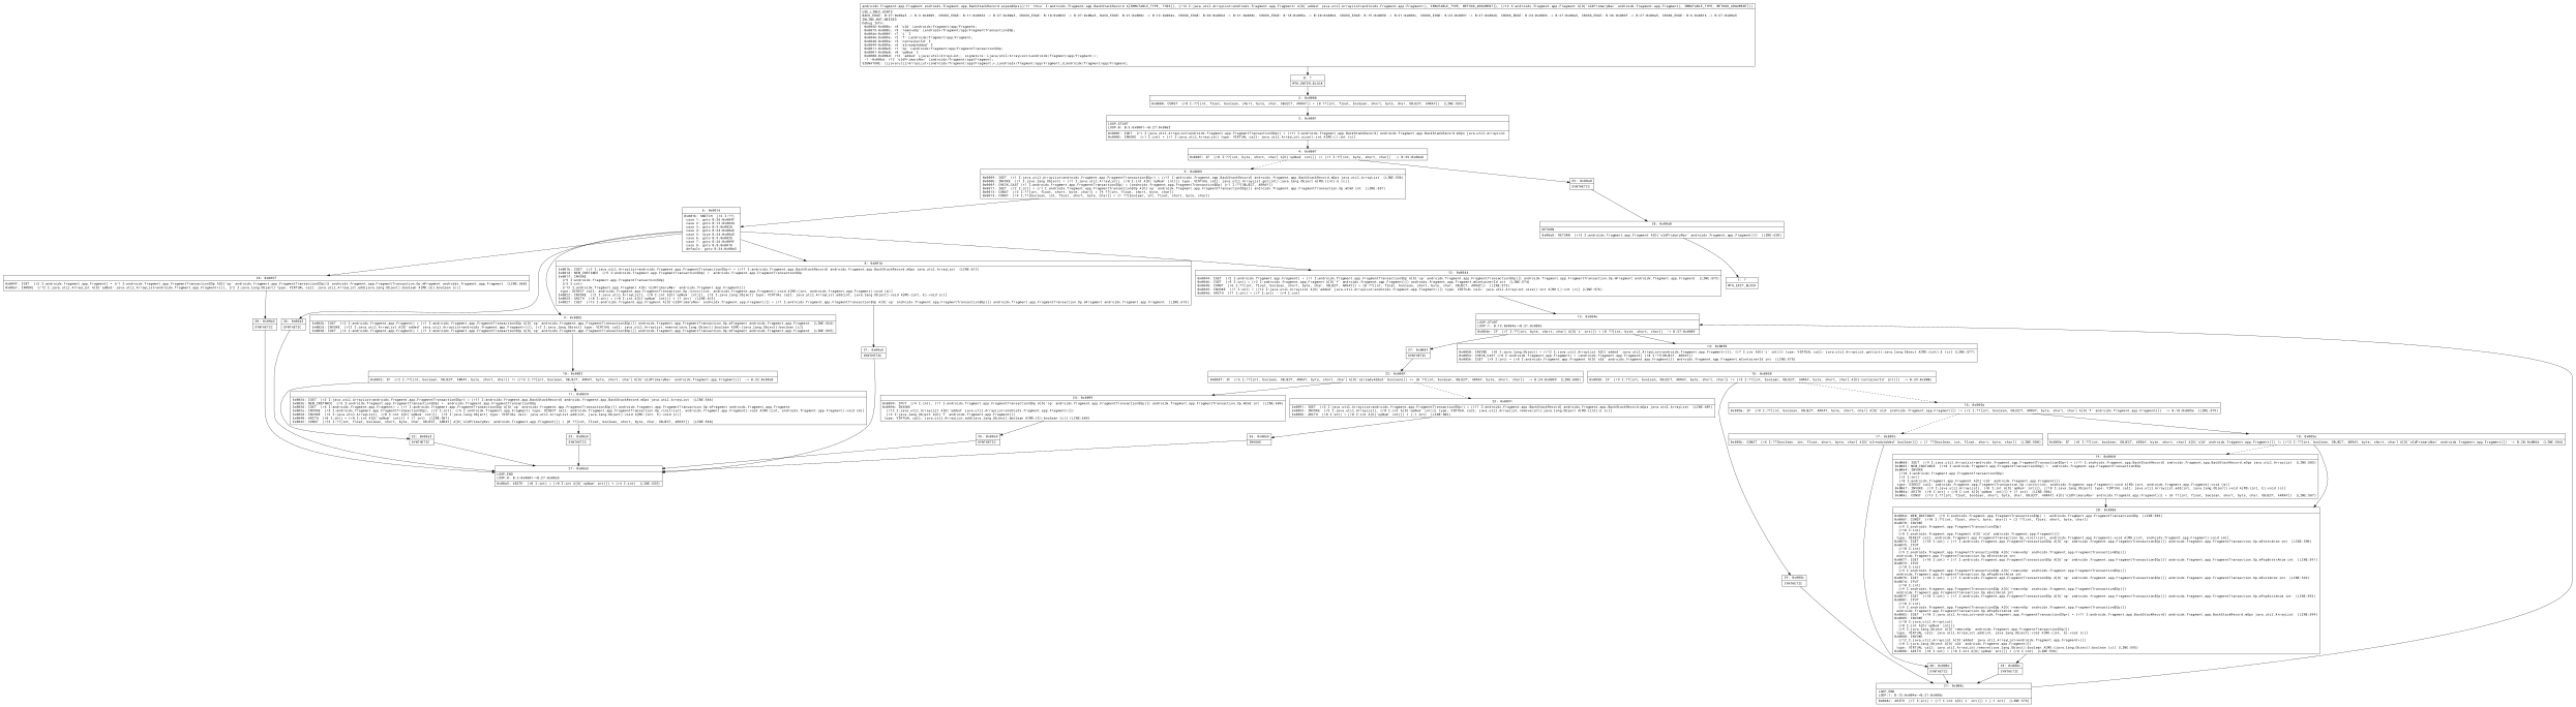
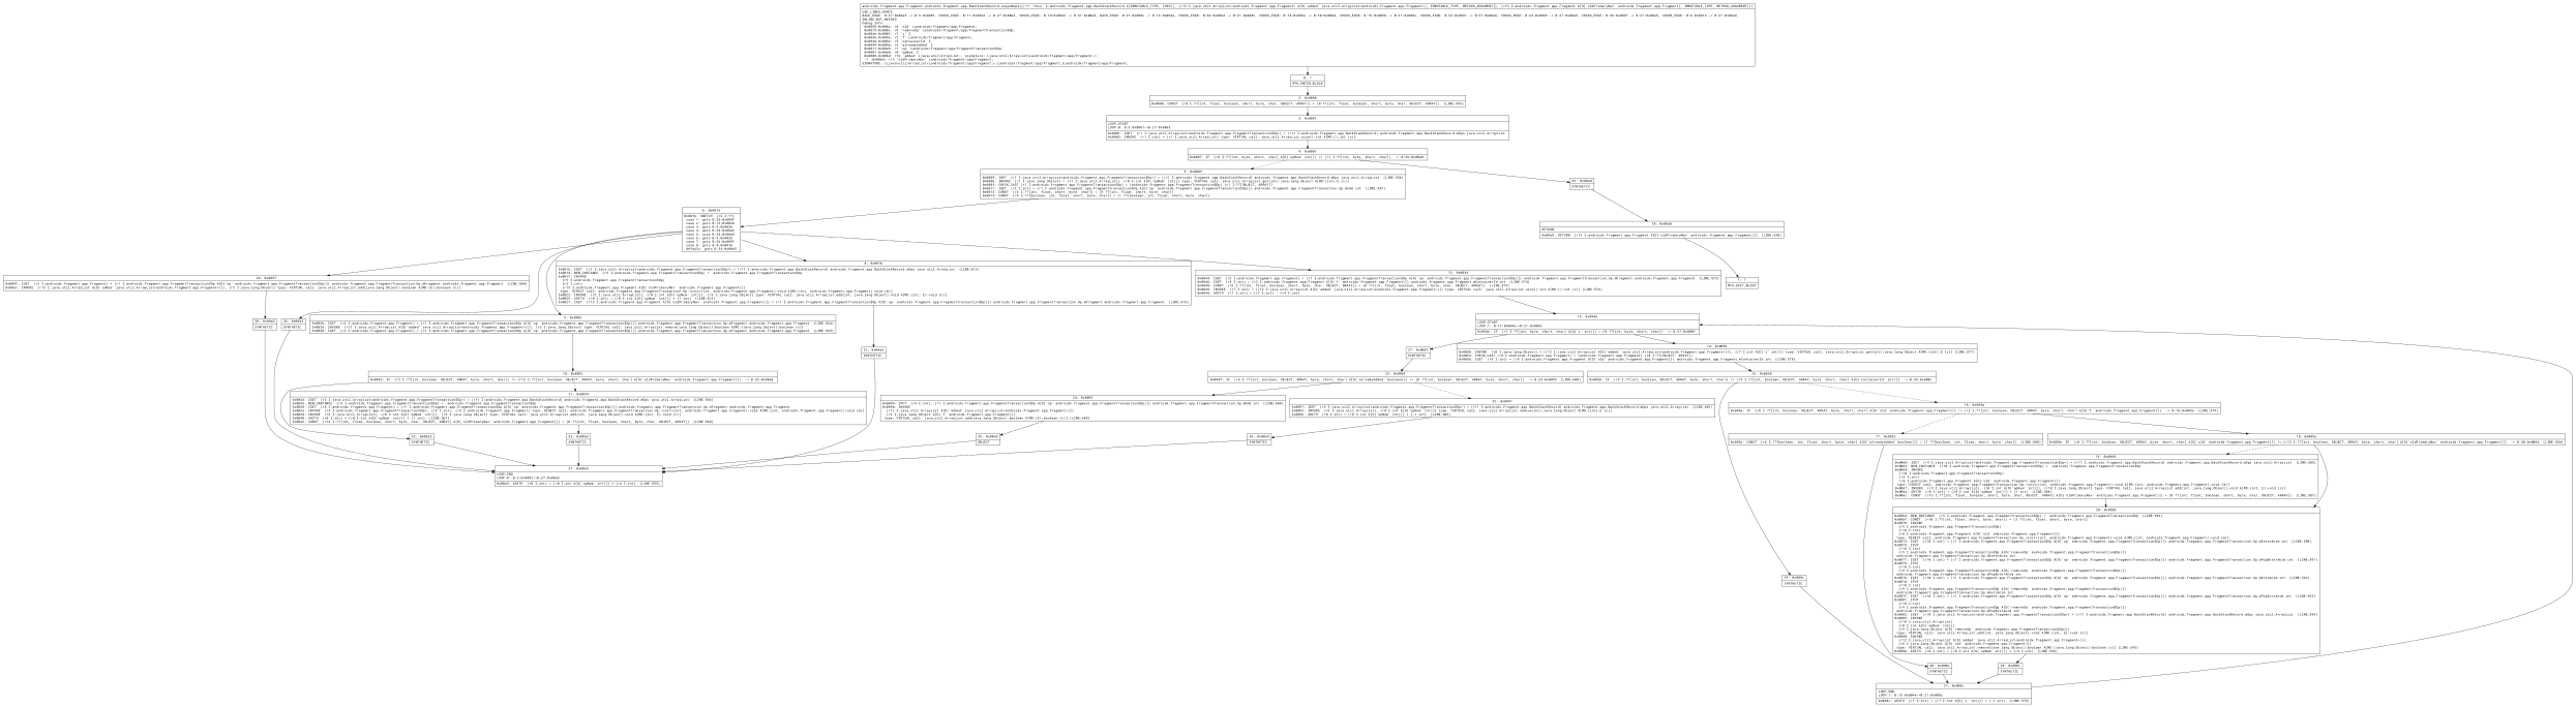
  digraph {
    fontname="Roboto Mono"
    node [fontname="Roboto Mono" shape=record]
    edge [fontname="Roboto Mono"]
    n1 [label="{0\:\ ?|MTH_ENTER_BLOCK\l}"]
    n2 [label="{2\:\ 0x0000|0x0000: CONST  (r0 I:??[int, float, boolean, short, byte, char, OBJECT, ARRAY]) = (0 ??[int, float, boolean, short, byte, char, OBJECT, ARRAY])  (LINE:555)\l}"]
    n3 [label="{3\:\ 0x0001|LOOP_START\lLOOP:0: B:3:0x0001\-\>B:27:0x00a5\l|0x0001: IGET  (r1 I:java.util.ArrayList\<androidx.fragment.app.FragmentTransaction$Op\>) = (r11 I:androidx.fragment.app.BackStackRecord) androidx.fragment.app.BackStackRecord.mOps java.util.ArrayList \l0x0003: INVOKE  (r1 I:int) = (r1 I:java.util.ArrayList) type: VIRTUAL call: java.util.ArrayList.size():int A[MD:():int (c)]\l}"]
    n4 [label="{4\:\ 0x0007|0x0007: IF  (r0 I:??[int, byte, short, char] A[D('opNum' int)]) \>= (r1 I:??[int, byte, short, char])  \-\> B:29:0x00a8 \l}"]
    n5 [label="{5\:\ 0x0009|0x0009: IGET  (r1 I:java.util.ArrayList\<androidx.fragment.app.FragmentTransaction$Op\>) = (r11 I:androidx.fragment.app.BackStackRecord) androidx.fragment.app.BackStackRecord.mOps java.util.ArrayList  (LINE:556)\l0x000b: INVOKE  (r1 I:java.lang.Object) = (r1 I:java.util.ArrayList), (r0 I:int A[D('opNum' int)]) type: VIRTUAL call: java.util.ArrayList.get(int):java.lang.Object A[MD:(int):E (c)]\l0x000f: CHECK_CAST (r1 I:androidx.fragment.app.FragmentTransaction$Op) = (androidx.fragment.app.FragmentTransaction$Op) (r1 I:??[OBJECT, ARRAY]) \l0x0011: IGET  (r2 I:int) = (r1 I:androidx.fragment.app.FragmentTransaction$Op A[D('op' androidx.fragment.app.FragmentTransaction$Op)]) androidx.fragment.app.FragmentTransaction.Op.mCmd int  (LINE:557)\l0x0013: CONST  (r3 I:??[int, float, short, byte, char]) = (9 ??[int, float, short, byte, char]) \l0x0015: CONST  (r4 I:??[boolean, int, float, short, byte, char]) = (1 ??[boolean, int, float, short, byte, char]) \l}"]
    n6 [label="{29\:\ 0x00a8|SYNTHETIC\l}"]
    n7 [label="{6\:\ 0x0016|0x0016: SWITCH  (r2 I:??)\l case 1: goto B:26:0x009f\l case 2: goto B:12:0x0044\l case 3: goto B:9:0x002b\l case 4: goto B:34:0x00a5\l case 5: size B:34:0x00a5\l case 6: goto B:9:0x002b\l case 7: goto B:26:0x009f\l case 8: goto B:8:0x001b\l default: goto B:34:0x00a5 \l}"]
    n8 [label="{28\:\ 0x00a8|RETURN\l|0x00a8: RETURN  (r13 I:androidx.fragment.app.Fragment A[D('oldPrimaryNav' androidx.fragment.app.Fragment)])  (LINE:620)\l}"]
    n9 [label="{8\:\ 0x001b|0x001b: IGET  (r2 I:java.util.ArrayList\<androidx.fragment.app.FragmentTransaction$Op\>) = (r11 I:androidx.fragment.app.BackStackRecord) androidx.fragment.app.BackStackRecord.mOps java.util.ArrayList  (LINE:612)\l0x001d: NEW_INSTANCE  (r5 I:androidx.fragment.app.FragmentTransaction$Op) =  androidx.fragment.app.FragmentTransaction$Op \l0x001f: INVOKE  \l  (r5 I:androidx.fragment.app.FragmentTransaction$Op)\l  (r3 I:int)\l  (r13 I:androidx.fragment.app.Fragment A[D('oldPrimaryNav' androidx.fragment.app.Fragment)])\l type: DIRECT call: androidx.fragment.app.FragmentTransaction.Op.\<init\>(int, androidx.fragment.app.Fragment):void A[MD:(int, androidx.fragment.app.Fragment):void (m)]\l0x0022: INVOKE  (r2 I:java.util.ArrayList), (r0 I:int A[D('opNum' int)]), (r5 I:java.lang.Object) type: VIRTUAL call: java.util.ArrayList.add(int, java.lang.Object):void A[MD:(int, E):void (c)]\l0x0025: ARITH  (r0 I:int) = (r0 I:int A[D('opNum' int)]) + (1 int)  (LINE:613)\l0x0027: IGET  (r13 I:androidx.fragment.app.Fragment A[D('oldPrimaryNav' androidx.fragment.app.Fragment)]) = (r1 I:androidx.fragment.app.FragmentTransaction$Op A[D('op' androidx.fragment.app.FragmentTransaction$Op)]) androidx.fragment.app.FragmentTransaction.Op.mFragment androidx.fragment.app.Fragment  (LINE:615)\l}"]
    n10 [label="{9\:\ 0x002b|0x002b: IGET  (r2 I:androidx.fragment.app.Fragment) = (r1 I:androidx.fragment.app.FragmentTransaction$Op A[D('op' androidx.fragment.app.FragmentTransaction$Op)]) androidx.fragment.app.FragmentTransaction.Op.mFragment androidx.fragment.app.Fragment  (LINE:564)\l0x002d: INVOKE  (r12 I:java.util.ArrayList A[D('added' java.util.ArrayList\<androidx.fragment.app.Fragment\>)]), (r2 I:java.lang.Object) type: VIRTUAL call: java.util.ArrayList.remove(java.lang.Object):boolean A[MD:(java.lang.Object):boolean (c)]\l0x0030: IGET  (r2 I:androidx.fragment.app.Fragment) = (r1 I:androidx.fragment.app.FragmentTransaction$Op A[D('op' androidx.fragment.app.FragmentTransaction$Op)]) androidx.fragment.app.FragmentTransaction.Op.mFragment androidx.fragment.app.Fragment  (LINE:565)\l}"]
    n11 [label="{12\:\ 0x0044|0x0044: IGET  (r2 I:androidx.fragment.app.Fragment) = (r1 I:androidx.fragment.app.FragmentTransaction$Op A[D('op' androidx.fragment.app.FragmentTransaction$Op)]) androidx.fragment.app.FragmentTransaction.Op.mFragment androidx.fragment.app.Fragment  (LINE:573)\l0x0046: IGET  (r5 I:int) = (r2 I:androidx.fragment.app.Fragment A[D('f' androidx.fragment.app.Fragment)]) androidx.fragment.app.Fragment.mContainerId int  (LINE:574)\l0x0048: CONST  (r6 I:??[int, float, boolean, short, byte, char, OBJECT, ARRAY]) = (0 ??[int, float, boolean, short, byte, char, OBJECT, ARRAY])  (LINE:575)\l0x0049: INVOKE  (r7 I:int) = (r12 I:java.util.ArrayList A[D('added' java.util.ArrayList\<androidx.fragment.app.Fragment\>)]) type: VIRTUAL call: java.util.ArrayList.size():int A[MD:():int (c)] (LINE:576)\l0x004d: ARITH  (r7 I:int) = (r7 I:int) \- (r4 I:int) \l}"]
    n12 [label="{26\:\ 0x009f|0x009f: IGET  (r2 I:androidx.fragment.app.Fragment) = (r1 I:androidx.fragment.app.FragmentTransaction$Op A[D('op' androidx.fragment.app.FragmentTransaction$Op)]) androidx.fragment.app.FragmentTransaction.Op.mFragment androidx.fragment.app.Fragment  (LINE:560)\l0x00a1: INVOKE  (r12 I:java.util.ArrayList A[D('added' java.util.ArrayList\<androidx.fragment.app.Fragment\>)]), (r2 I:java.lang.Object) type: VIRTUAL call: java.util.ArrayList.add(java.lang.Object):boolean A[MD:(E):boolean (c)]\l}"]
    n13 [label="{34\:\ 0x00a5|SYNTHETIC\l}"]
    n14 [label="{31\:\ 0x00a5|SYNTHETIC\l}"]
    n15 [label="{10\:\ 0x0032|0x0032: IF  (r2 I:??[int, boolean, OBJECT, ARRAY, byte, short, char]) != (r13 I:??[int, boolean, OBJECT, ARRAY, byte, short, char] A[D('oldPrimaryNav' androidx.fragment.app.Fragment)])  \-\> B:32:0x00a5 \l}"]
    n16 [label="{13\:\ 0x004e|LOOP_START\lLOOP:1: B:13:0x004e\-\>B:21:0x008c\l|0x004e: IF  (r7 I:??[int, byte, short, char] A[D('i' int)]) \< (0 ??[int, byte, short, char])  \-\> B:37:0x008f \l}"]
    n17 [label="{30\:\ 0x00a5|SYNTHETIC\l}"]
    n18 [label="{27\:\ 0x00a5|LOOP_END\lLOOP:0: B:3:0x0001\-\>B:27:0x00a5\l|0x00a5: ARITH  (r0 I:int) = (r0 I:int A[D('opNum' int)]) + (r4 I:int)  (LINE:555)\l}"]
    n19 [label="{11\:\ 0x0034|0x0034: IGET  (r2 I:java.util.ArrayList\<androidx.fragment.app.FragmentTransaction$Op\>) = (r11 I:androidx.fragment.app.BackStackRecord) androidx.fragment.app.BackStackRecord.mOps java.util.ArrayList  (LINE:566)\l0x0036: NEW_INSTANCE  (r5 I:androidx.fragment.app.FragmentTransaction$Op) =  androidx.fragment.app.FragmentTransaction$Op \l0x0038: IGET  (r6 I:androidx.fragment.app.Fragment) = (r1 I:androidx.fragment.app.FragmentTransaction$Op A[D('op' androidx.fragment.app.FragmentTransaction$Op)]) androidx.fragment.app.FragmentTransaction.Op.mFragment androidx.fragment.app.Fragment \l0x003a: INVOKE  (r5 I:androidx.fragment.app.FragmentTransaction$Op), (r3 I:int), (r6 I:androidx.fragment.app.Fragment) type: DIRECT call: androidx.fragment.app.FragmentTransaction.Op.\<init\>(int, androidx.fragment.app.Fragment):void A[MD:(int, androidx.fragment.app.Fragment):void (m)]\l0x003d: INVOKE  (r2 I:java.util.ArrayList), (r0 I:int A[D('opNum' int)]), (r5 I:java.lang.Object) type: VIRTUAL call: java.util.ArrayList.add(int, java.lang.Object):void A[MD:(int, E):void (c)]\l0x0040: ARITH  (r0 I:int) = (r0 I:int A[D('opNum' int)]) + (1 int)  (LINE:567)\l0x0042: CONST  (r13 I:??[int, float, boolean, short, byte, char, OBJECT, ARRAY] A[D('oldPrimaryNav' androidx.fragment.app.Fragment)]) = (0 ??[int, float, boolean, short, byte, char, OBJECT, ARRAY])  (LINE:568)\l}"]
    n20 [label="{32\:\ 0x00a5|SYNTHETIC\l}"]
    n21 [label="{33\:\ 0x00a5|SYNTHETIC\l}"]
    n22 [label="{14\:\ 0x0050|0x0050: INVOKE  (r8 I:java.lang.Object) = (r12 I:java.util.ArrayList A[D('added' java.util.ArrayList\<androidx.fragment.app.Fragment\>)]), (r7 I:int A[D('i' int)]) type: VIRTUAL call: java.util.ArrayList.get(int):java.lang.Object A[MD:(int):E (c)] (LINE:577)\l0x0054: CHECK_CAST (r8 I:androidx.fragment.app.Fragment) = (androidx.fragment.app.Fragment) (r8 I:??[OBJECT, ARRAY]) \l0x0056: IGET  (r9 I:int) = (r8 I:androidx.fragment.app.Fragment A[D('old' androidx.fragment.app.Fragment)]) androidx.fragment.app.Fragment.mContainerId int  (LINE:578)\l}"]
    n23 [label="{37\:\ 0x008f|SYNTHETIC\l}"]
    n24 [label="{15\:\ 0x0058|0x0058: IF  (r9 I:??[int, boolean, OBJECT, ARRAY, byte, short, char]) != (r5 I:??[int, boolean, OBJECT, ARRAY, byte, short, char] A[D('containerId' int)])  \-\> B:39:0x008c \l}"]
    n25 [label="{22\:\ 0x008f|0x008f: IF  (r6 I:??[int, boolean, OBJECT, ARRAY, byte, short, char] A[D('alreadyAdded' boolean)]) == (0 ??[int, boolean, OBJECT, ARRAY, byte, short, char])  \-\> B:24:0x0099  (LINE:600)\l}"]
    n26 [label="{16\:\ 0x005a|0x005a: IF  (r8 I:??[int, boolean, OBJECT, ARRAY, byte, short, char] A[D('old' androidx.fragment.app.Fragment)]) != (r2 I:??[int, boolean, OBJECT, ARRAY, byte, short, char] A[D('f' androidx.fragment.app.Fragment)])  \-\> B:18:0x005e  (LINE:579)\l}"]
    n27 [label="{39\:\ 0x008c|SYNTHETIC\l}"]
    n28 [label="{17\:\ 0x005c|0x005c: CONST  (r6 I:??[boolean, int, float, short, byte, char] A[D('alreadyAdded' boolean)]) = (1 ??[boolean, int, float, short, byte, char])  (LINE:580)\l}"]
    n29 [label="{18\:\ 0x005e|0x005e: IF  (r8 I:??[int, boolean, OBJECT, ARRAY, byte, short, char] A[D('old' androidx.fragment.app.Fragment)]) != (r13 I:??[int, boolean, OBJECT, ARRAY, byte, short, char] A[D('oldPrimaryNav' androidx.fragment.app.Fragment)])  \-\> B:20:0x006d  (LINE:584)\l}"]
    n30 [label="{21\:\ 0x008c|LOOP_END\lLOOP:1: B:13:0x004e\-\>B:21:0x008c\l|0x008c: ARITH  (r7 I:int) = (r7 I:int A[D('i' int)]) + (\-1 int)  (LINE:576)\l}"]
    n31 [label="{40\:\ 0x008c|SYNTHETIC\l}"]
    n32 [label="{19\:\ 0x0060|0x0060: IGET  (r9 I:java.util.ArrayList\<androidx.fragment.app.FragmentTransaction$Op\>) = (r11 I:androidx.fragment.app.BackStackRecord) androidx.fragment.app.BackStackRecord.mOps java.util.ArrayList  (LINE:585)\l0x0062: NEW_INSTANCE  (r10 I:androidx.fragment.app.FragmentTransaction$Op) =  androidx.fragment.app.FragmentTransaction$Op \l0x0064: INVOKE  \l  (r10 I:androidx.fragment.app.FragmentTransaction$Op)\l  (r3 I:int)\l  (r8 I:androidx.fragment.app.Fragment A[D('old' androidx.fragment.app.Fragment)])\l type: DIRECT call: androidx.fragment.app.FragmentTransaction.Op.\<init\>(int, androidx.fragment.app.Fragment):void A[MD:(int, androidx.fragment.app.Fragment):void (m)]\l0x0067: INVOKE  (r9 I:java.util.ArrayList), (r0 I:int A[D('opNum' int)]), (r10 I:java.lang.Object) type: VIRTUAL call: java.util.ArrayList.add(int, java.lang.Object):void A[MD:(int, E):void (c)]\l0x006a: ARITH  (r0 I:int) = (r0 I:int A[D('opNum' int)]) + (1 int)  (LINE:586)\l0x006c: CONST  (r13 I:??[int, float, boolean, short, byte, char, OBJECT, ARRAY] A[D('oldPrimaryNav' androidx.fragment.app.Fragment)]) = (0 ??[int, float, boolean, short, byte, char, OBJECT, ARRAY])  (LINE:587)\l}"]
    n33 [label="{20\:\ 0x006d|0x006d: NEW_INSTANCE  (r9 I:androidx.fragment.app.FragmentTransaction$Op) =  androidx.fragment.app.FragmentTransaction$Op  (LINE:589)\l0x006f: CONST  (r10 I:??[int, float, short, byte, char]) = (3 ??[int, float, short, byte, char]) \l0x0070: INVOKE  \l  (r9 I:androidx.fragment.app.FragmentTransaction$Op)\l  (r10 I:int)\l  (r8 I:androidx.fragment.app.Fragment A[D('old' androidx.fragment.app.Fragment)])\l type: DIRECT call: androidx.fragment.app.FragmentTransaction.Op.\<init\>(int, androidx.fragment.app.Fragment):void A[MD:(int, androidx.fragment.app.Fragment):void (m)]\l0x0073: IGET  (r10 I:int) = (r1 I:androidx.fragment.app.FragmentTransaction$Op A[D('op' androidx.fragment.app.FragmentTransaction$Op)]) androidx.fragment.app.FragmentTransaction.Op.mEnterAnim int  (LINE:590)\l0x0075: IPUT  \l  (r10 I:int)\l  (r9 I:androidx.fragment.app.FragmentTransaction$Op A[D('removeOp' androidx.fragment.app.FragmentTransaction$Op)])\l androidx.fragment.app.FragmentTransaction.Op.mEnterAnim int \l0x0077: IGET  (r10 I:int) = (r1 I:androidx.fragment.app.FragmentTransaction$Op A[D('op' androidx.fragment.app.FragmentTransaction$Op)]) androidx.fragment.app.FragmentTransaction.Op.mPopEnterAnim int  (LINE:591)\l0x0079: IPUT  \l  (r10 I:int)\l  (r9 I:androidx.fragment.app.FragmentTransaction$Op A[D('removeOp' androidx.fragment.app.FragmentTransaction$Op)])\l androidx.fragment.app.FragmentTransaction.Op.mPopEnterAnim int \l0x007b: IGET  (r10 I:int) = (r1 I:androidx.fragment.app.FragmentTransaction$Op A[D('op' androidx.fragment.app.FragmentTransaction$Op)]) androidx.fragment.app.FragmentTransaction.Op.mExitAnim int  (LINE:592)\l0x007d: IPUT  \l  (r10 I:int)\l  (r9 I:androidx.fragment.app.FragmentTransaction$Op A[D('removeOp' androidx.fragment.app.FragmentTransaction$Op)])\l androidx.fragment.app.FragmentTransaction.Op.mExitAnim int \l0x007f: IGET  (r10 I:int) = (r1 I:androidx.fragment.app.FragmentTransaction$Op A[D('op' androidx.fragment.app.FragmentTransaction$Op)]) androidx.fragment.app.FragmentTransaction.Op.mPopExitAnim int  (LINE:593)\l0x0081: IPUT  \l  (r10 I:int)\l  (r9 I:androidx.fragment.app.FragmentTransaction$Op A[D('removeOp' androidx.fragment.app.FragmentTransaction$Op)])\l androidx.fragment.app.FragmentTransaction.Op.mPopExitAnim int \l0x0083: IGET  (r10 I:java.util.ArrayList\<androidx.fragment.app.FragmentTransaction$Op\>) = (r11 I:androidx.fragment.app.BackStackRecord) androidx.fragment.app.BackStackRecord.mOps java.util.ArrayList  (LINE:594)\l0x0085: INVOKE  \l  (r10 I:java.util.ArrayList)\l  (r0 I:int A[D('opNum' int)])\l  (r9 I:java.lang.Object A[D('removeOp' androidx.fragment.app.FragmentTransaction$Op)])\l type: VIRTUAL call: java.util.ArrayList.add(int, java.lang.Object):void A[MD:(int, E):void (c)]\l0x0088: INVOKE  \l  (r12 I:java.util.ArrayList A[D('added' java.util.ArrayList\<androidx.fragment.app.Fragment\>)])\l  (r8 I:java.lang.Object A[D('old' androidx.fragment.app.Fragment)])\l type: VIRTUAL call: java.util.ArrayList.remove(java.lang.Object):boolean A[MD:(java.lang.Object):boolean (c)] (LINE:595)\l0x008b: ARITH  (r0 I:int) = (r0 I:int A[D('opNum' int)]) + (r4 I:int)  (LINE:596)\l}"]
    n34 [label="{38\:\ 0x008c|SYNTHETIC\l}"]
    n35 [label="{23\:\ 0x0091|0x0091: IGET  (r3 I:java.util.ArrayList\<androidx.fragment.app.FragmentTransaction$Op\>) = (r11 I:androidx.fragment.app.BackStackRecord) androidx.fragment.app.BackStackRecord.mOps java.util.ArrayList  (LINE:601)\l0x0093: INVOKE  (r3 I:java.util.ArrayList), (r0 I:int A[D('opNum' int)]) type: VIRTUAL call: java.util.ArrayList.remove(int):java.lang.Object A[MD:(int):E (c)]\l0x0096: ARITH  (r0 I:int) = (r0 I:int A[D('opNum' int)]) + (\-1 int)  (LINE:602)\l}"]
    n36 [label="{24\:\ 0x0099|0x0099: IPUT  (r4 I:int), (r1 I:androidx.fragment.app.FragmentTransaction$Op A[D('op' androidx.fragment.app.FragmentTransaction$Op)]) androidx.fragment.app.FragmentTransaction.Op.mCmd int  (LINE:604)\l0x009b: INVOKE  \l  (r12 I:java.util.ArrayList A[D('added' java.util.ArrayList\<androidx.fragment.app.Fragment\>)])\l  (r2 I:java.lang.Object A[D('f' androidx.fragment.app.Fragment)])\l type: VIRTUAL call: java.util.ArrayList.add(java.lang.Object):boolean A[MD:(E):boolean (c)] (LINE:605)\l}"]
-   n37 [label="{36\:\ 0x00a5|INVOKE\l}"]
-   n38 [label="{35\:\ 0x00a5|SYNTHETIC\l}"]
+   n37 [label="{36\:\ 0x00a5|SYNTHETIC\l}"]
+   n38 [label="{35\:\ 0x00a5|OBJECT\l}"]
    n39 [label="{1\:\ ?|MTH_EXIT_BLOCK\l}"]
    n40 [label="{androidx.fragment.app.Fragment androidx.fragment.app.BackStackRecord.expandOps((r11 'this' I:androidx.fragment.app.BackStackRecord A[IMMUTABLE_TYPE, THIS]), (r12 I:java.util.ArrayList\<androidx.fragment.app.Fragment\> A[D('added' java.util.ArrayList\<androidx.fragment.app.Fragment\>), IMMUTABLE_TYPE, METHOD_ARGUMENT]), (r13 I:androidx.fragment.app.Fragment A[D('oldPrimaryNav' androidx.fragment.app.Fragment), IMMUTABLE_TYPE, METHOD_ARGUMENT]))  | USE_LINES_HINTS\lBACK_EDGE: B:27:0x00a5 \-\> B:3:0x0001, CROSS_EDGE: B:11:0x0034 \-\> B:27:0x00a5, CROSS_EDGE: B:10:0x0032 \-\> B:27:0x00a5, BACK_EDGE: B:21:0x008c \-\> B:13:0x004e, CROSS_EDGE: B:20:0x006d \-\> B:21:0x008c, CROSS_EDGE: B:18:0x005e \-\> B:20:0x006d, CROSS_EDGE: B:15:0x0058 \-\> B:21:0x008c, CROSS_EDGE: B:23:0x0091 \-\> B:27:0x00a5, CROSS_EDGE: B:24:0x0099 \-\> B:27:0x00a5, CROSS_EDGE: B:26:0x009f \-\> B:27:0x00a5, CROSS_EDGE: B:6:0x0016 \-\> B:27:0x00a5\lINLINE_NOT_NEEDED\lDebug Info:\l  0x0056\-0x008c: r8 'old' Landroidx\/fragment\/app\/Fragment;\l  0x0073\-0x008c: r9 'removeOp' Landroidx\/fragment\/app\/FragmentTransaction$Op;\l  0x004e\-0x008f: r7 'i' I\l  0x0046\-0x009e: r2 'f' Landroidx\/fragment\/app\/Fragment;\l  0x0048\-0x009e: r5 'containerId' I\l  0x0049\-0x009e: r6 'alreadyAdded' Z\l  0x0011\-0x00a5: r1 'op' Landroidx\/fragment\/app\/FragmentTransaction$Op;\l  0x0001\-0x00a8: r0 'opNum' I\l  0x0000\-0x00bd: r12 'added' Ljava\/util\/ArrayList;, signature: Ljava\/util\/ArrayList\<Landroidx\/fragment\/app\/Fragment;\>;\l  \-1 \-0x00bd: r13 'oldPrimaryNav' Landroidx\/fragment\/app\/Fragment;\lSIGNATURE: (Ljava\/util\/ArrayList\<Landroidx\/fragment\/app\/Fragment;\>;Landroidx\/fragment\/app\/Fragment;)Landroidx\/fragment\/app\/Fragment;\l}"]
    n1 -> n2
    n2 -> n3
    n3 -> n4
    n4 -> n5 [style=dashed]
    n4 -> n6
    n5 -> n7
    n6 -> n8
    n7 -> n9
    n7 -> n10
    n7 -> n11
    n7 -> n12
    n7 -> n13
    n8 -> n39
    n9 -> n14
    n10 -> n15
    n11 -> n16
    n12 -> n17
    n13 -> n18
    n14 -> n18
    n15 -> n19 [style=dashed]
    n15 -> n20
    n16 -> n22 [style=solid]
    n16 -> n23
    n17 -> n18
    n19 -> n21
    n20 -> n18
    n21 -> n18
+   n22 -> n24
    n23 -> n25
    n24 -> n26 [style=dashed]
    n24 -> n27
    n25 -> n35 [style=dashed]
    n25 -> n36
    n26 -> n28 [style=dashed]
    n26 -> n29
    n27 -> n30
    n28 -> n31
    n29 -> n32 [style=dashed]
    n29 -> n33
    n30 -> n16
    n31 -> n30
    n32 -> n33
    n33 -> n34
    n34 -> n30
    n35 -> n37
    n36 -> n38
    n37 -> n18
    n38 -> n18
    n40 -> n1
  }
